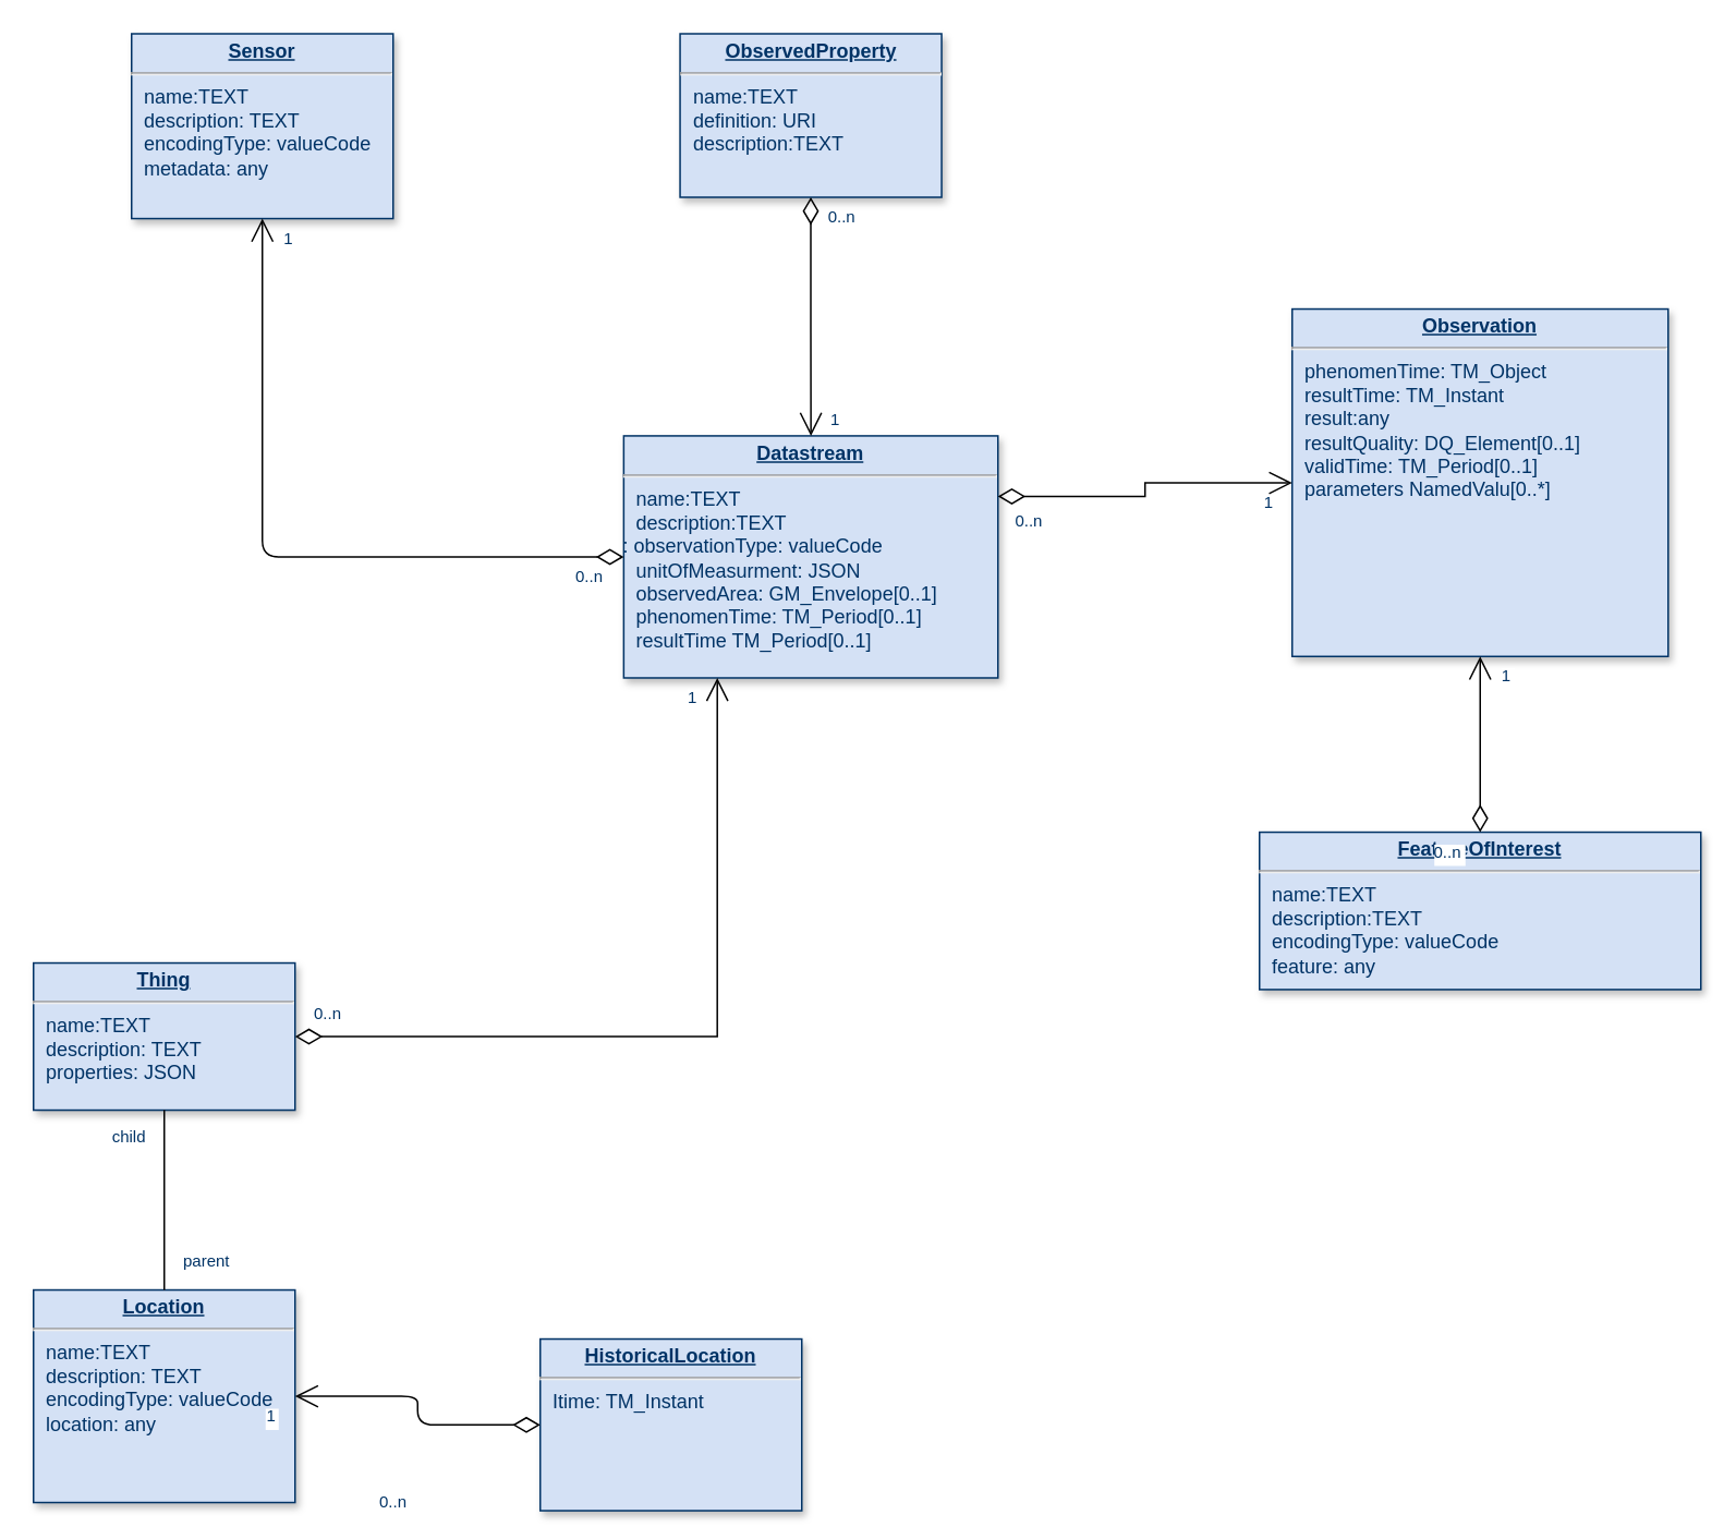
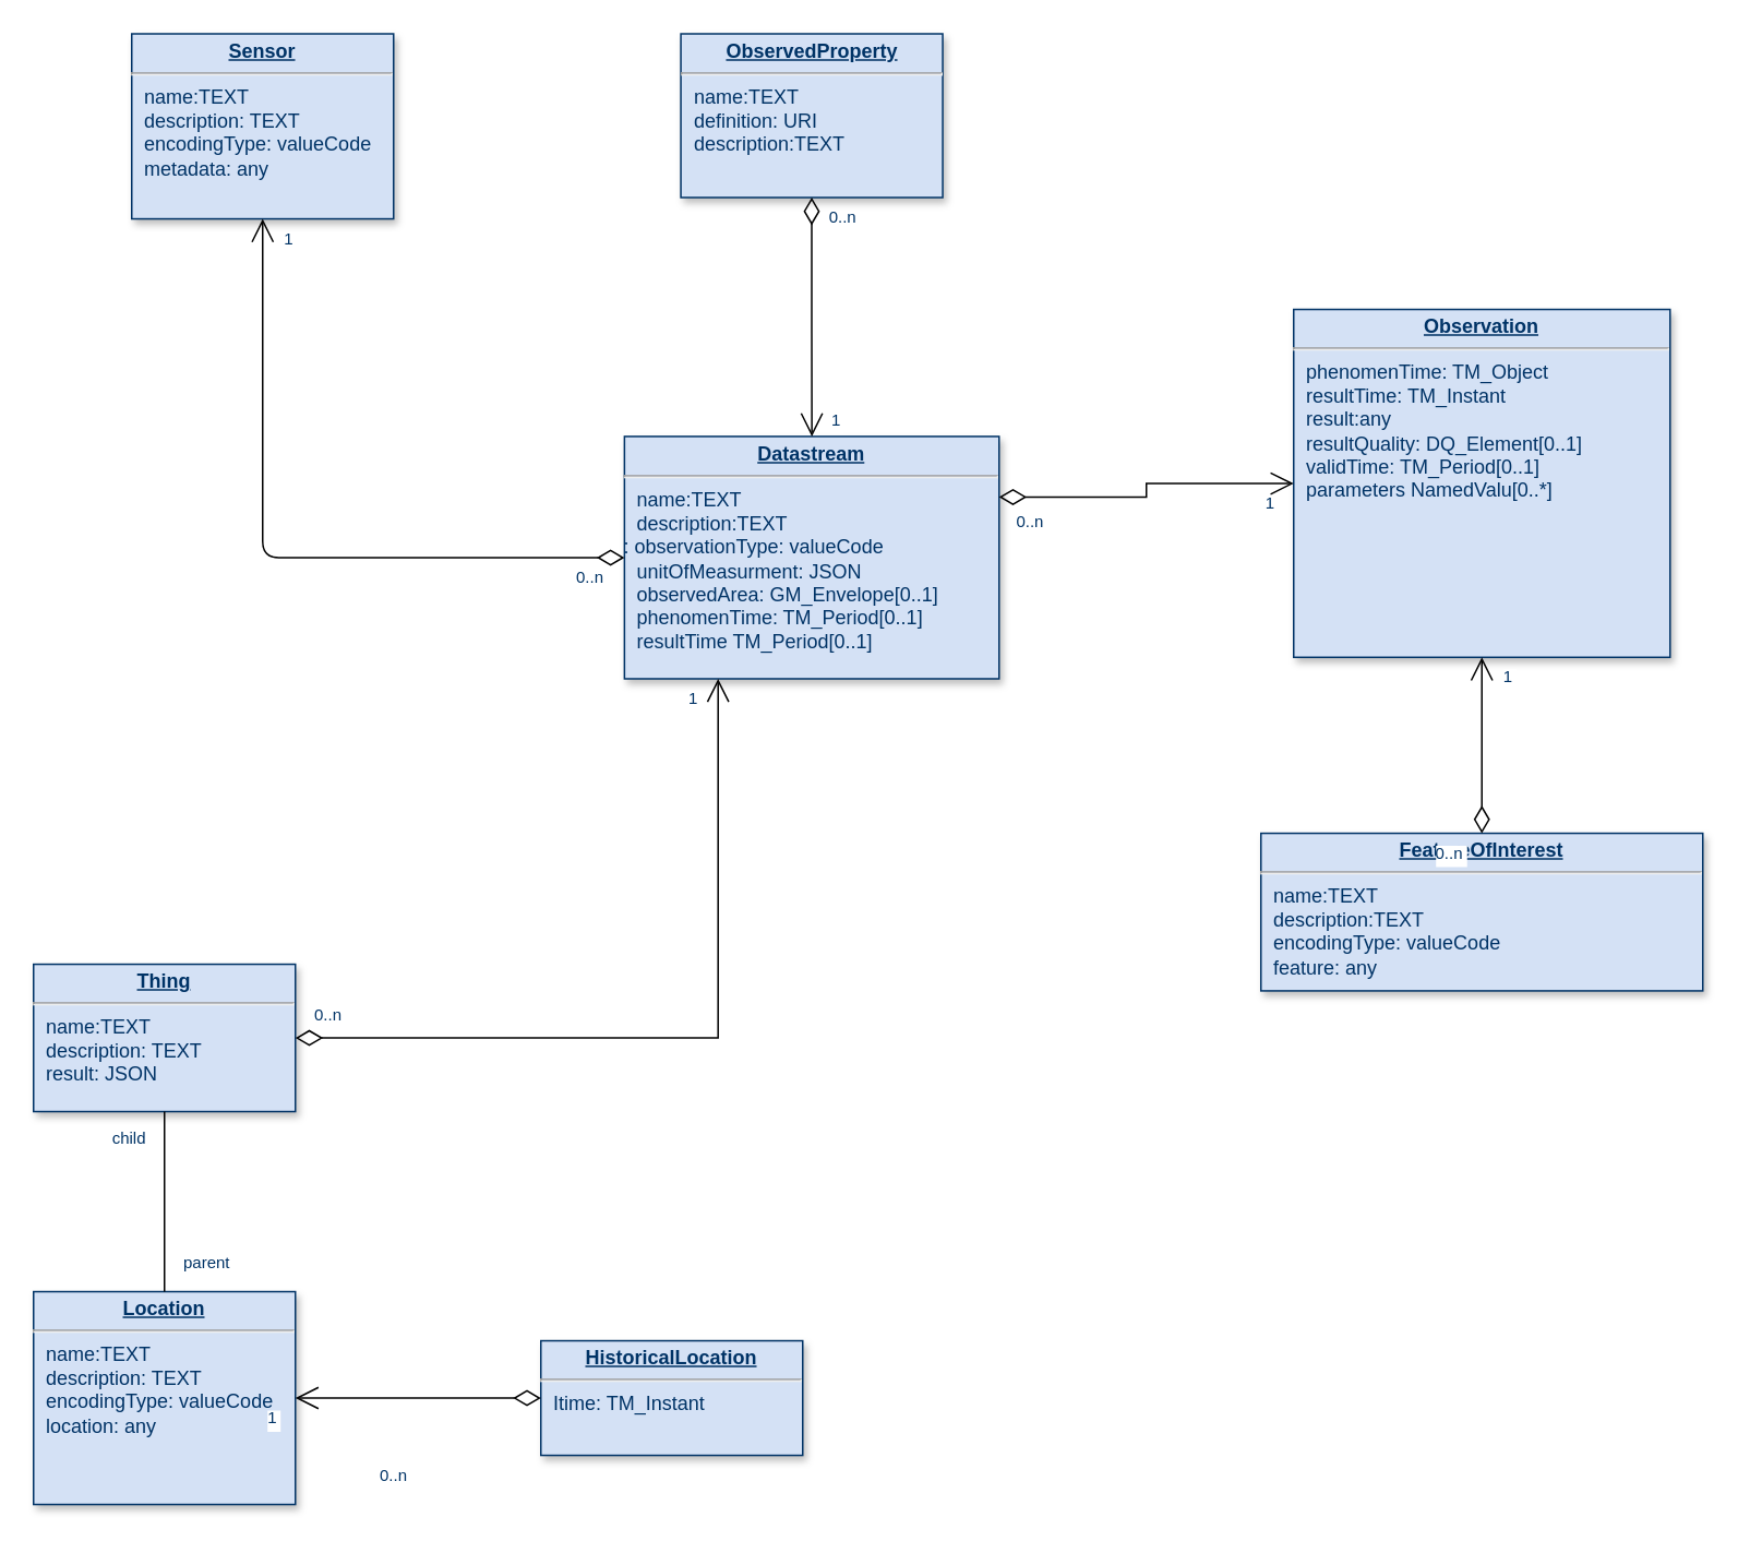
  <mxCell id="0" />
  <mxCell id="1" parent="0" />
  <mxCell id="2" value="&lt;p style=&quot;margin: 0px; margin-top: 4px; text-align: center; text-decoration: underline;&quot;&gt;&lt;strong&gt;Observation&lt;/strong&gt;&lt;/p&gt;&lt;hr&gt;&lt;p style=&quot;margin: 0px; margin-left: 8px;&quot;&gt;phenomenTime: TM_Object&lt;/p&gt;&lt;p style=&quot;margin: 0px; margin-left: 8px;&quot;&gt;resultTime: TM_Instant&lt;/p&gt;&lt;p style=&quot;margin: 0px; margin-left: 8px;&quot;&gt;&lt;/p&gt;&lt;p style=&quot;margin: 0px; margin-left: 8px;&quot;&gt;result:any&lt;/p&gt;&lt;p style=&quot;margin: 0px; margin-left: 8px;&quot;&gt;resultQuality: DQ_Element[0..1]&lt;br&gt;&lt;/p&gt;&lt;p style=&quot;margin: 0px; margin-left: 8px;&quot;&gt;validTime: TM_Period[0..1]&lt;br&gt;&lt;/p&gt;&lt;p style=&quot;margin: 0px; margin-left: 8px;&quot;&gt;parameters NamedValu[0..*]&lt;/p&gt;" style="verticalAlign=top;align=left;overflow=fill;fontSize=12;fontFamily=Helvetica;html=1;strokeColor=#003366;shadow=1;fillColor=#D4E1F5;fontColor=#003366" parent="1" vertex="1"><mxGeometry x="790" y="188.36" width="230" height="212.5" as="geometry" /></mxCell>
  <mxCell id="3" value="&lt;p style=&quot;margin: 0px; margin-top: 4px; text-align: center; text-decoration: underline;&quot;&gt;&lt;strong&gt;ObservedProperty&lt;/strong&gt;&lt;/p&gt;&lt;hr&gt;&lt;p style=&quot;margin: 0px; margin-left: 8px;&quot;&gt;name:TEXT&lt;/p&gt;&lt;p style=&quot;margin: 0px; margin-left: 8px;&quot;&gt;definition: URI&lt;br&gt;&lt;/p&gt;&lt;p style=&quot;margin: 0px; margin-left: 8px;&quot;&gt;&lt;/p&gt;&lt;p style=&quot;margin: 0px; margin-left: 8px;&quot;&gt;description:TEXT&lt;/p&gt;" style="verticalAlign=top;align=left;overflow=fill;fontSize=12;fontFamily=Helvetica;html=1;strokeColor=#003366;shadow=1;fillColor=#D4E1F5;fontColor=#003366" parent="1" vertex="1"><mxGeometry x="415.54" y="20" width="160" height="100" as="geometry" /></mxCell>
  <mxCell id="4" value="&lt;p style=&quot;margin: 0px; margin-top: 4px; text-align: center; text-decoration: underline;&quot;&gt;&lt;strong&gt;Sensor&lt;/strong&gt;&lt;/p&gt;&lt;hr&gt;&lt;p style=&quot;margin: 0px; margin-left: 8px;&quot;&gt;name:TEXT&lt;/p&gt;&lt;p style=&quot;margin: 0px; margin-left: 8px;&quot;&gt;description: TEXT&lt;br&gt;&lt;/p&gt;&lt;p style=&quot;margin: 0px; margin-left: 8px;&quot;&gt;encodingType: valueCode&lt;br&gt;&lt;/p&gt;&lt;p style=&quot;margin: 0px; margin-left: 8px;&quot;&gt;metadata: any&lt;/p&gt;" style="verticalAlign=top;align=left;overflow=fill;fontSize=12;fontFamily=Helvetica;html=1;strokeColor=#003366;shadow=1;fillColor=#D4E1F5;fontColor=#003366" parent="1" vertex="1"><mxGeometry x="80" y="20" width="160" height="113.04" as="geometry" /></mxCell>
  <mxCell id="5" value="&lt;p style=&quot;margin: 0px; margin-top: 4px; text-align: center; text-decoration: underline;&quot;&gt;&lt;strong&gt;FeatureOfInterest&lt;/strong&gt;&lt;/p&gt;&lt;hr&gt;&lt;p style=&quot;margin: 0px; margin-left: 8px;&quot;&gt;name:TEXT&lt;/p&gt;&lt;p style=&quot;margin: 0px; margin-left: 8px;&quot;&gt;&lt;/p&gt;&lt;p style=&quot;margin: 0px; margin-left: 8px;&quot;&gt;description:TEXT&lt;/p&gt;&lt;p style=&quot;margin: 0px; margin-left: 8px;&quot;&gt;encodingType: valueCode&lt;br&gt;&lt;/p&gt;&lt;p style=&quot;margin: 0px; margin-left: 8px;&quot;&gt;feature: any&lt;/p&gt;" style="verticalAlign=top;align=left;overflow=fill;fontSize=12;fontFamily=Helvetica;html=1;strokeColor=#003366;shadow=1;fillColor=#D4E1F5;fontColor=#003366" parent="1" vertex="1"><mxGeometry x="770" y="508.36" width="270" height="96.25" as="geometry" /></mxCell>
  <mxCell id="6" value="&lt;p style=&quot;margin: 0px; margin-top: 4px; text-align: center; text-decoration: underline;&quot;&gt;&lt;strong&gt;Location&lt;/strong&gt;&lt;/p&gt;&lt;hr&gt;&lt;p style=&quot;margin: 0px; margin-left: 8px;&quot;&gt;name:TEXT&lt;/p&gt;&lt;p style=&quot;margin: 0px; margin-left: 8px;&quot;&gt;description: TEXT&lt;br&gt;&lt;/p&gt;&lt;p style=&quot;margin: 0px; margin-left: 8px;&quot;&gt;encodingType: valueCode&lt;br&gt;&lt;/p&gt;&lt;p style=&quot;margin: 0px; margin-left: 8px;&quot;&gt;location: any&lt;/p&gt;" style="verticalAlign=top;align=left;overflow=fill;fontSize=12;fontFamily=Helvetica;html=1;strokeColor=#003366;shadow=1;fillColor=#D4E1F5;fontColor=#003366" parent="1" vertex="1"><mxGeometry x="20" y="788.36" width="160" height="130" as="geometry" /></mxCell>
  <mxCell id="7" value="&lt;p style=&quot;margin: 0px; margin-top: 4px; text-align: center; text-decoration: underline;&quot;&gt;&lt;strong&gt;Datastream&lt;/strong&gt;&lt;/p&gt;&lt;hr&gt;&lt;p style=&quot;margin: 0px; margin-left: 8px;&quot;&gt;name:TEXT&lt;/p&gt;&lt;p style=&quot;margin: 0px; margin-left: 8px;&quot;&gt;&lt;/p&gt;&lt;p style=&quot;margin: 0px; margin-left: 8px;&quot;&gt;description:TEXT&lt;/p&gt;: observationType: valueCode&lt;br&gt;&lt;p style=&quot;margin: 0px; margin-left: 8px;&quot;&gt;&lt;/p&gt;&lt;p style=&quot;margin: 0px; margin-left: 8px;&quot;&gt;unitOfMeasurment: JSON&lt;br&gt;&lt;/p&gt;&lt;p style=&quot;margin: 0px; margin-left: 8px;&quot;&gt;observedArea: GM_Envelope[0..1]&lt;br&gt;&lt;/p&gt;&lt;p style=&quot;margin: 0px; margin-left: 8px;&quot;&gt;phenomenTime: TM_Period[0..1]&lt;br&gt;&lt;/p&gt;&lt;p style=&quot;margin: 0px; margin-left: 8px;&quot;&gt;resultTime TM_Period[0..1]&lt;/p&gt;" style="verticalAlign=top;align=left;overflow=fill;fontSize=12;fontFamily=Helvetica;html=1;strokeColor=#003366;shadow=1;fillColor=#D4E1F5;fontColor=#003366" parent="1" vertex="1"><mxGeometry x="381.08" y="265.95" width="228.92" height="148.04" as="geometry" /></mxCell>
- <mxCell id="8" value="&lt;p style=&quot;margin: 0px; margin-top: 4px; text-align: center; text-decoration: underline;&quot;&gt;&lt;strong&gt;HistoricalLocation&lt;/strong&gt;&lt;/p&gt;&lt;hr&gt;&lt;p style=&quot;margin: 0px; margin-left: 8px;&quot;&gt;Itime: TM_Instant&lt;/p&gt;" style="verticalAlign=top;align=left;overflow=fill;fontSize=12;fontFamily=Helvetica;html=1;strokeColor=#003366;shadow=1;fillColor=#D4E1F5;fontColor=#003366" parent="1" vertex="1"><mxGeometry x="330" y="818.36" width="160" height="105" as="geometry" /></mxCell>
- <mxCell id="9" value="&lt;p style=&quot;margin: 0px ; margin-top: 4px ; text-align: center ; text-decoration: underline&quot;&gt;&lt;strong&gt;Thing&lt;/strong&gt;&lt;/p&gt;&lt;hr&gt;&lt;p style=&quot;margin: 0px; margin-left: 8px;&quot;&gt;name:TEXT&lt;/p&gt;&lt;p style=&quot;margin: 0px; margin-left: 8px;&quot;&gt;description: TEXT &lt;br&gt;&lt;/p&gt;&lt;p style=&quot;margin: 0px; margin-left: 8px;&quot;&gt;properties: JSON&lt;/p&gt;" style="verticalAlign=top;align=left;overflow=fill;fontSize=12;fontFamily=Helvetica;html=1;strokeColor=#003366;shadow=1;fillColor=#D4E1F5;fontColor=#003366" parent="1" vertex="1"><mxGeometry x="20" y="588.36" width="160" height="90" as="geometry" /></mxCell>
+ <mxCell id="8" value="&lt;p style=&quot;margin: 0px; margin-top: 4px; text-align: center; text-decoration: underline;&quot;&gt;&lt;strong&gt;HistoricalLocation&lt;/strong&gt;&lt;/p&gt;&lt;hr&gt;&lt;p style=&quot;margin: 0px; margin-left: 8px;&quot;&gt;Itime: TM_Instant&lt;/p&gt;" style="verticalAlign=top;align=left;overflow=fill;fontSize=12;fontFamily=Helvetica;html=1;strokeColor=#003366;shadow=1;fillColor=#D4E1F5;fontColor=#003366" parent="1" vertex="1"><mxGeometry x="330" y="818.36" width="160" height="70" as="geometry" /></mxCell>
+ <mxCell id="9" value="&lt;p style=&quot;margin: 0px ; margin-top: 4px ; text-align: center ; text-decoration: underline&quot;&gt;&lt;strong&gt;Thing&lt;/strong&gt;&lt;/p&gt;&lt;hr&gt;&lt;p style=&quot;margin: 0px; margin-left: 8px;&quot;&gt;name:TEXT&lt;/p&gt;&lt;p style=&quot;margin: 0px; margin-left: 8px;&quot;&gt;description: TEXT &lt;br&gt;&lt;/p&gt;&lt;p style=&quot;margin: 0px; margin-left: 8px;&quot;&gt;result: JSON&lt;/p&gt;" style="verticalAlign=top;align=left;overflow=fill;fontSize=12;fontFamily=Helvetica;html=1;strokeColor=#003366;shadow=1;fillColor=#D4E1F5;fontColor=#003366" parent="1" vertex="1"><mxGeometry x="20" y="588.36" width="160" height="90" as="geometry" /></mxCell>
  <mxCell id="10" value="" style="endArrow=open;endSize=12;startArrow=diamondThin;startSize=14;startFill=0;edgeStyle=orthogonalEdgeStyle;exitX=1;exitY=0.25;rounded=0" parent="1" source="7" target="2" edge="1"><mxGeometry x="769.36" y="450" as="geometry"><mxPoint x="559.36" y="378.36" as="sourcePoint" /><mxPoint x="719.36" y="378.36" as="targetPoint" /></mxGeometry></mxCell>
  <mxCell id="11" value="0..n" style="resizable=0;align=left;verticalAlign=top;labelBackgroundColor=#ffffff;fontSize=10;strokeColor=#003366;shadow=1;fillColor=#D4E1F5;fontColor=#003366" parent="10" connectable="0" vertex="1"><mxGeometry x="-1" relative="1" as="geometry"><mxPoint x="8.92" y="3.04" as="offset" /></mxGeometry></mxCell>
  <mxCell id="12" value="1" style="resizable=0;align=right;verticalAlign=top;labelBackgroundColor=#ffffff;fontSize=10;strokeColor=#003366;shadow=1;fillColor=#D4E1F5;fontColor=#003366" parent="10" connectable="0" vertex="1"><mxGeometry x="1" relative="1" as="geometry"><mxPoint x="-10" as="offset" /></mxGeometry></mxCell>
  <mxCell id="13" value="" style="endArrow=open;endSize=12;startArrow=diamondThin;startSize=14;startFill=0;edgeStyle=orthogonalEdgeStyle" parent="1" source="3" target="7" edge="1"><mxGeometry x="389.36" y="350" as="geometry"><mxPoint x="179.36" y="278.36" as="sourcePoint" /><mxPoint x="339.36" y="278.36" as="targetPoint" /></mxGeometry></mxCell>
  <mxCell id="14" value="0..n" style="resizable=0;align=left;verticalAlign=top;labelBackgroundColor=#ffffff;fontSize=10;strokeColor=#003366;shadow=1;fillColor=#D4E1F5;fontColor=#003366" parent="13" connectable="0" vertex="1"><mxGeometry x="-1" relative="1" as="geometry"><mxPoint x="8.92" as="offset" /></mxGeometry></mxCell>
  <mxCell id="15" value="1" style="resizable=0;align=right;verticalAlign=top;labelBackgroundColor=#ffffff;fontSize=10;strokeColor=#003366;shadow=1;fillColor=#D4E1F5;fontColor=#003366" parent="13" connectable="0" vertex="1"><mxGeometry x="1" relative="1" as="geometry"><mxPoint x="18.92" y="-21.96" as="offset" /></mxGeometry></mxCell>
  <mxCell id="16" value="" style="endArrow=open;endSize=12;startArrow=diamondThin;startSize=14;startFill=0;edgeStyle=orthogonalEdgeStyle;entryX=1;entryY=0.5;entryDx=0;entryDy=0;" parent="1" source="8" target="6" edge="1"><mxGeometry x="469.36" y="526.16" as="geometry"><mxPoint x="259.36" y="454.52" as="sourcePoint" /><mxPoint x="770" y="698.36" as="targetPoint" /></mxGeometry></mxCell>
  <mxCell id="17" value="0..n" style="resizable=0;align=left;verticalAlign=top;labelBackgroundColor=#ffffff;fontSize=10;strokeColor=#003366;shadow=1;fillColor=#D4E1F5;fontColor=#003366" parent="16" connectable="0" vertex="1"><mxGeometry x="-1" relative="1" as="geometry"><mxPoint x="-100" y="35" as="offset" /></mxGeometry></mxCell>
  <mxCell id="18" value="1" style="resizable=0;align=right;verticalAlign=top;labelBackgroundColor=#ffffff;fontSize=10;strokeColor=#003366;shadow=1;fillColor=#D4E1F5;fontColor=#003366" parent="16" connectable="0" vertex="1"><mxGeometry x="1" relative="1" as="geometry"><mxPoint x="-10" as="offset" /></mxGeometry></mxCell>
  <mxCell id="19" value="" style="endArrow=open;endSize=12;startArrow=diamondThin;startSize=14;startFill=0;edgeStyle=orthogonalEdgeStyle;entryX=0.25;entryY=1;rounded=0" parent="1" source="9" target="7" edge="1"><mxGeometry x="419.36" y="820" as="geometry"><mxPoint x="209.36" y="748.36" as="sourcePoint" /><mxPoint x="369.36" y="748.36" as="targetPoint" /></mxGeometry></mxCell>
  <mxCell id="20" value="0..n" style="resizable=0;align=left;verticalAlign=top;labelBackgroundColor=#ffffff;fontSize=10;strokeColor=#003366;shadow=1;fillColor=#D4E1F5;fontColor=#003366" parent="19" connectable="0" vertex="1"><mxGeometry x="-1" relative="1" as="geometry"><mxPoint x="10" y="-26.16" as="offset" /></mxGeometry></mxCell>
  <mxCell id="21" value="1" style="resizable=0;align=right;verticalAlign=top;labelBackgroundColor=#ffffff;fontSize=10;strokeColor=#003366;shadow=1;fillColor=#D4E1F5;fontColor=#003366" parent="19" connectable="0" vertex="1"><mxGeometry x="1" relative="1" as="geometry"><mxPoint x="-11.08" as="offset" /></mxGeometry></mxCell>
  <mxCell id="22" value="" style="endArrow=open;endSize=12;startArrow=diamondThin;startSize=14;startFill=0;edgeStyle=orthogonalEdgeStyle" parent="1" source="5" target="2" edge="1"><mxGeometry x="1389.36" y="130" as="geometry"><mxPoint x="1179.36" y="58.36" as="sourcePoint" /><mxPoint x="1339.36" y="58.36" as="targetPoint" /></mxGeometry></mxCell>
  <mxCell id="23" value="0..n" style="resizable=0;align=left;verticalAlign=top;labelBackgroundColor=#ffffff;fontSize=10;strokeColor=#003366;shadow=1;fillColor=#D4E1F5;fontColor=#003366" parent="22" connectable="0" vertex="1"><mxGeometry x="-1" relative="1" as="geometry"><mxPoint x="-30" as="offset" /></mxGeometry></mxCell>
  <mxCell id="24" value="1" style="resizable=0;align=right;verticalAlign=top;labelBackgroundColor=#ffffff;fontSize=10;strokeColor=#003366;shadow=1;fillColor=#D4E1F5;fontColor=#003366" parent="22" connectable="0" vertex="1"><mxGeometry x="1" relative="1" as="geometry"><mxPoint x="20" y="2.728e-13" as="offset" /></mxGeometry></mxCell>
  <mxCell id="25" value="" style="endArrow=open;endSize=12;startArrow=diamondThin;startSize=14;startFill=0;edgeStyle=orthogonalEdgeStyle" parent="1" source="7" target="4" edge="1"><mxGeometry x="369.36" y="360" as="geometry"><mxPoint x="159.36" y="288.36" as="sourcePoint" /><mxPoint x="319.36" y="288.36" as="targetPoint" /><Array as="points" /></mxGeometry></mxCell>
  <mxCell id="26" value="0..n" style="resizable=0;align=left;verticalAlign=top;labelBackgroundColor=#ffffff;fontSize=10;strokeColor=#003366;shadow=1;fillColor=#D4E1F5;fontColor=#003366" parent="25" connectable="0" vertex="1"><mxGeometry x="-1" relative="1" as="geometry"><mxPoint x="-31.08" as="offset" /></mxGeometry></mxCell>
  <mxCell id="27" value="1" style="resizable=0;align=right;verticalAlign=top;labelBackgroundColor=#ffffff;fontSize=10;strokeColor=#003366;shadow=1;fillColor=#D4E1F5;fontColor=#003366" parent="25" connectable="0" vertex="1"><mxGeometry x="1" relative="1" as="geometry"><mxPoint x="20.0" y="1.895e-13" as="offset" /></mxGeometry></mxCell>
  <mxCell id="28" value="" style="endArrow=none;edgeStyle=orthogonalEdgeStyle;" parent="1" source="6" target="9" edge="1"><mxGeometry x="190" y="950" as="geometry"><mxPoint y="878.36" as="sourcePoint" x="-20" /><mxPoint x="140" y="878.36" as="targetPoint" /></mxGeometry></mxCell>
  <mxCell id="29" value="parent" style="resizable=0;align=left;verticalAlign=bottom;labelBackgroundColor=#ffffff;fontSize=10;strokeColor=#003366;shadow=1;fillColor=#D4E1F5;fontColor=#003366" parent="28" connectable="0" vertex="1"><mxGeometry x="-1" relative="1" as="geometry"><mxPoint x="10" y="-10" as="offset" /></mxGeometry></mxCell>
  <mxCell id="30" value="child" style="resizable=0;align=right;verticalAlign=bottom;labelBackgroundColor=#ffffff;fontSize=10;strokeColor=#003366;shadow=1;fillColor=#D4E1F5;fontColor=#003366" parent="28" connectable="0" vertex="1"><mxGeometry x="1" relative="1" as="geometry"><mxPoint x="-10" y="23.84" as="offset" /></mxGeometry></mxCell>
